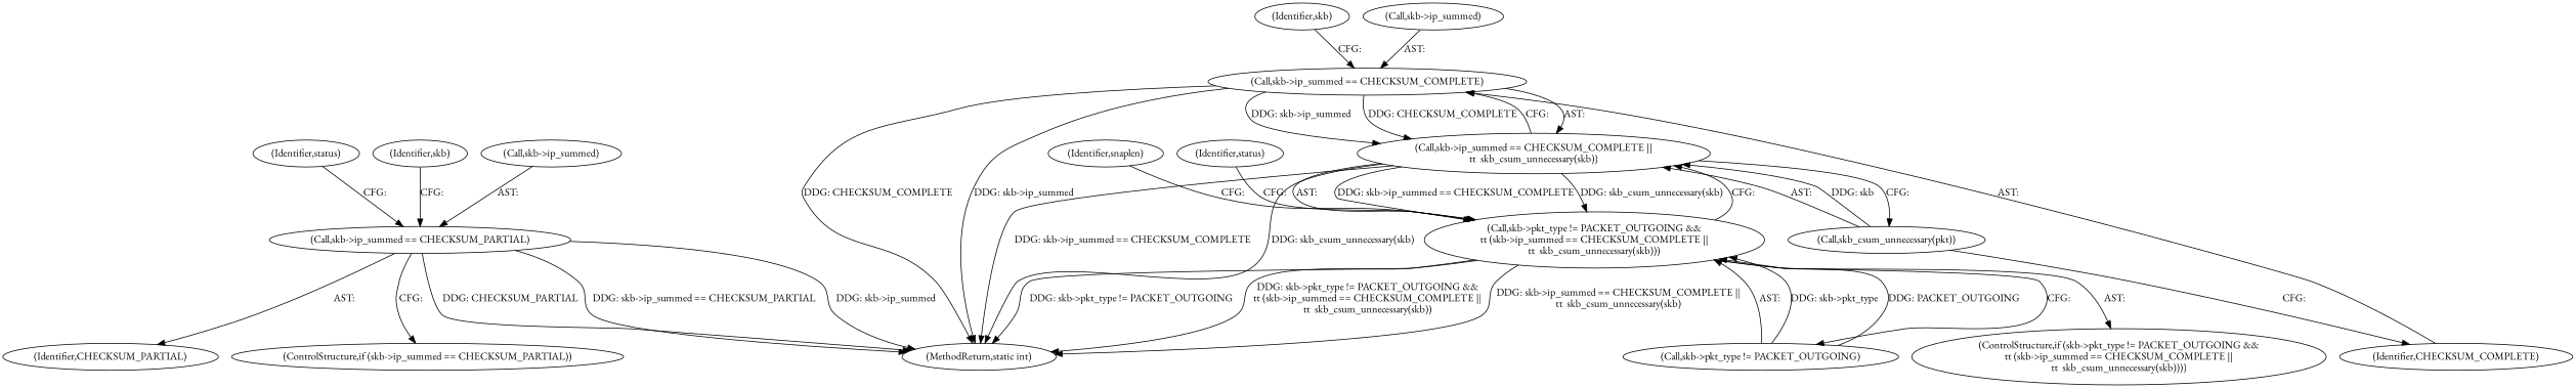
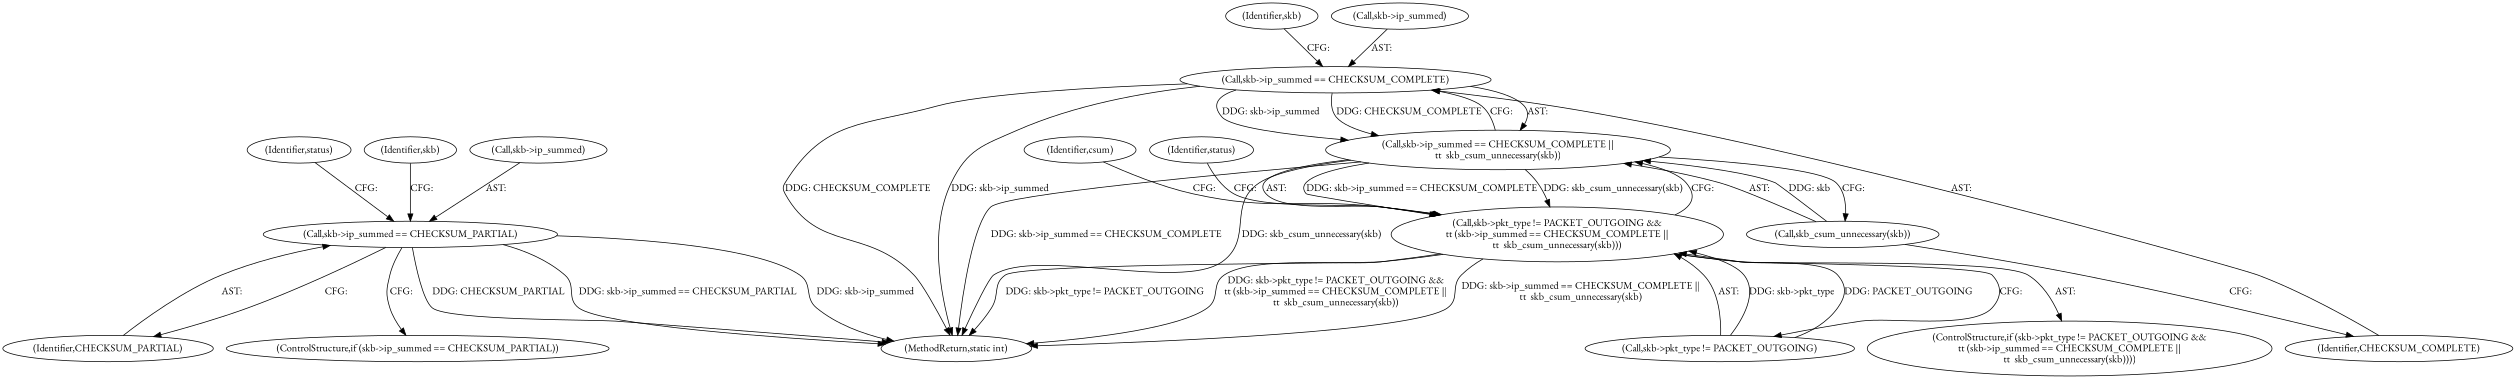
  digraph {
    fontname="EB Garamond"
    node [fontname="EB Garamond"]
    edge [fontname="EB Garamond"]
    n1 [label="(Call,skb->ip_summed == CHECKSUM_PARTIAL)"]
    n2 [label="(Identifier,CHECKSUM_PARTIAL)"]
    n3 [label="(MethodReturn,static int)"]
    n4 [label="(ControlStructure,if (skb->ip_summed == CHECKSUM_PARTIAL))"]
    n5 [label="(Call,skb->ip_summed == CHECKSUM_COMPLETE)"]
    n6 [label="(Call,skb->ip_summed == CHECKSUM_COMPLETE ||\n\t\t  skb_csum_unnecessary(skb))"]
    n7 [label="(Call,skb->pkt_type != PACKET_OUTGOING &&\n\t\t (skb->ip_summed == CHECKSUM_COMPLETE ||\n\t\t  skb_csum_unnecessary(skb)))"]
-   n8 [label="(Call,skb_csum_unnecessary(pkt))"]
+   n8 [label="(Call,skb_csum_unnecessary(skb))"]
    n9 [label="(Identifier,CHECKSUM_COMPLETE)"]
    n10 [label="(Call,skb->pkt_type != PACKET_OUTGOING)"]
    n11 [label="(ControlStructure,if (skb->pkt_type != PACKET_OUTGOING &&\n\t\t (skb->ip_summed == CHECKSUM_COMPLETE ||\n\t\t  skb_csum_unnecessary(skb))))"]
-   n12 [label="(Identifier,snaplen)"]
+   n12 [label="(Identifier,csum)"]
    n13 [label="(Identifier,status)"]
    n14 [label="(Identifier,skb)"]
    n15 [label="(Call,skb->ip_summed)"]
    n16 [label="(Identifier,status)"]
    n17 [label="(Identifier,skb)"]
    n18 [label="(Call,skb->ip_summed)"]
-   n1 -> n2 [label="AST: "]
+   n1 -> n2 [label="CFG: "]
    n1 -> n3 [label="DDG: skb->ip_summed"]
    n1 -> n3 [label="DDG: CHECKSUM_PARTIAL"]
    n1 -> n3 [label="DDG: skb->ip_summed == CHECKSUM_PARTIAL"]
    n1 -> n4 [label="CFG: "]
+   n2 -> n1 [label="AST: "]
    n5 -> n3 [label="DDG: CHECKSUM_COMPLETE"]
    n5 -> n3 [label="DDG: skb->ip_summed"]
    n5 -> n6 [label="AST: "]
    n5 -> n6 [label="DDG: skb->ip_summed"]
    n5 -> n6 [label="DDG: CHECKSUM_COMPLETE"]
    n6 -> n3 [label="DDG: skb->ip_summed == CHECKSUM_COMPLETE"]
    n6 -> n3 [label="DDG: skb_csum_unnecessary(skb)"]
    n6 -> n5 [label="CFG: "]
    n6 -> n7 [label="AST: "]
    n6 -> n7 [label="DDG: skb->ip_summed == CHECKSUM_COMPLETE"]
    n6 -> n7 [label="DDG: skb_csum_unnecessary(skb)"]
    n6 -> n8 [label="CFG: "]
    n7 -> n3 [label="DDG: skb->pkt_type != PACKET_OUTGOING &&\n\t\t (skb->ip_summed == CHECKSUM_COMPLETE ||\n\t\t  skb_csum_unnecessary(skb))"]
    n7 -> n3 [label="DDG: skb->ip_summed == CHECKSUM_COMPLETE ||\n\t\t  skb_csum_unnecessary(skb)"]
    n7 -> n3 [label="DDG: skb->pkt_type != PACKET_OUTGOING"]
    n7 -> n6 [label="CFG: "]
    n7 -> n10 [label="CFG: "]
    n7 -> n11 [label="AST: "]
    n8 -> n6 [label="AST: "]
    n8 -> n6 [label="DDG: skb"]
    n8 -> n9 [label="CFG: "]
    n9 -> n5 [label="AST: "]
    n10 -> n7 [label="AST: "]
    n10 -> n7 [label="DDG: skb->pkt_type"]
    n10 -> n7 [label="DDG: PACKET_OUTGOING"]
    n12 -> n7 [label="CFG: "]
    n13 -> n1 [label="CFG: "]
    n14 -> n1 [label="CFG: "]
    n15 -> n1 [label="AST: "]
    n16 -> n7 [label="CFG: "]
    n17 -> n5 [label="CFG: "]
    n18 -> n5 [label="AST: "]
  }
